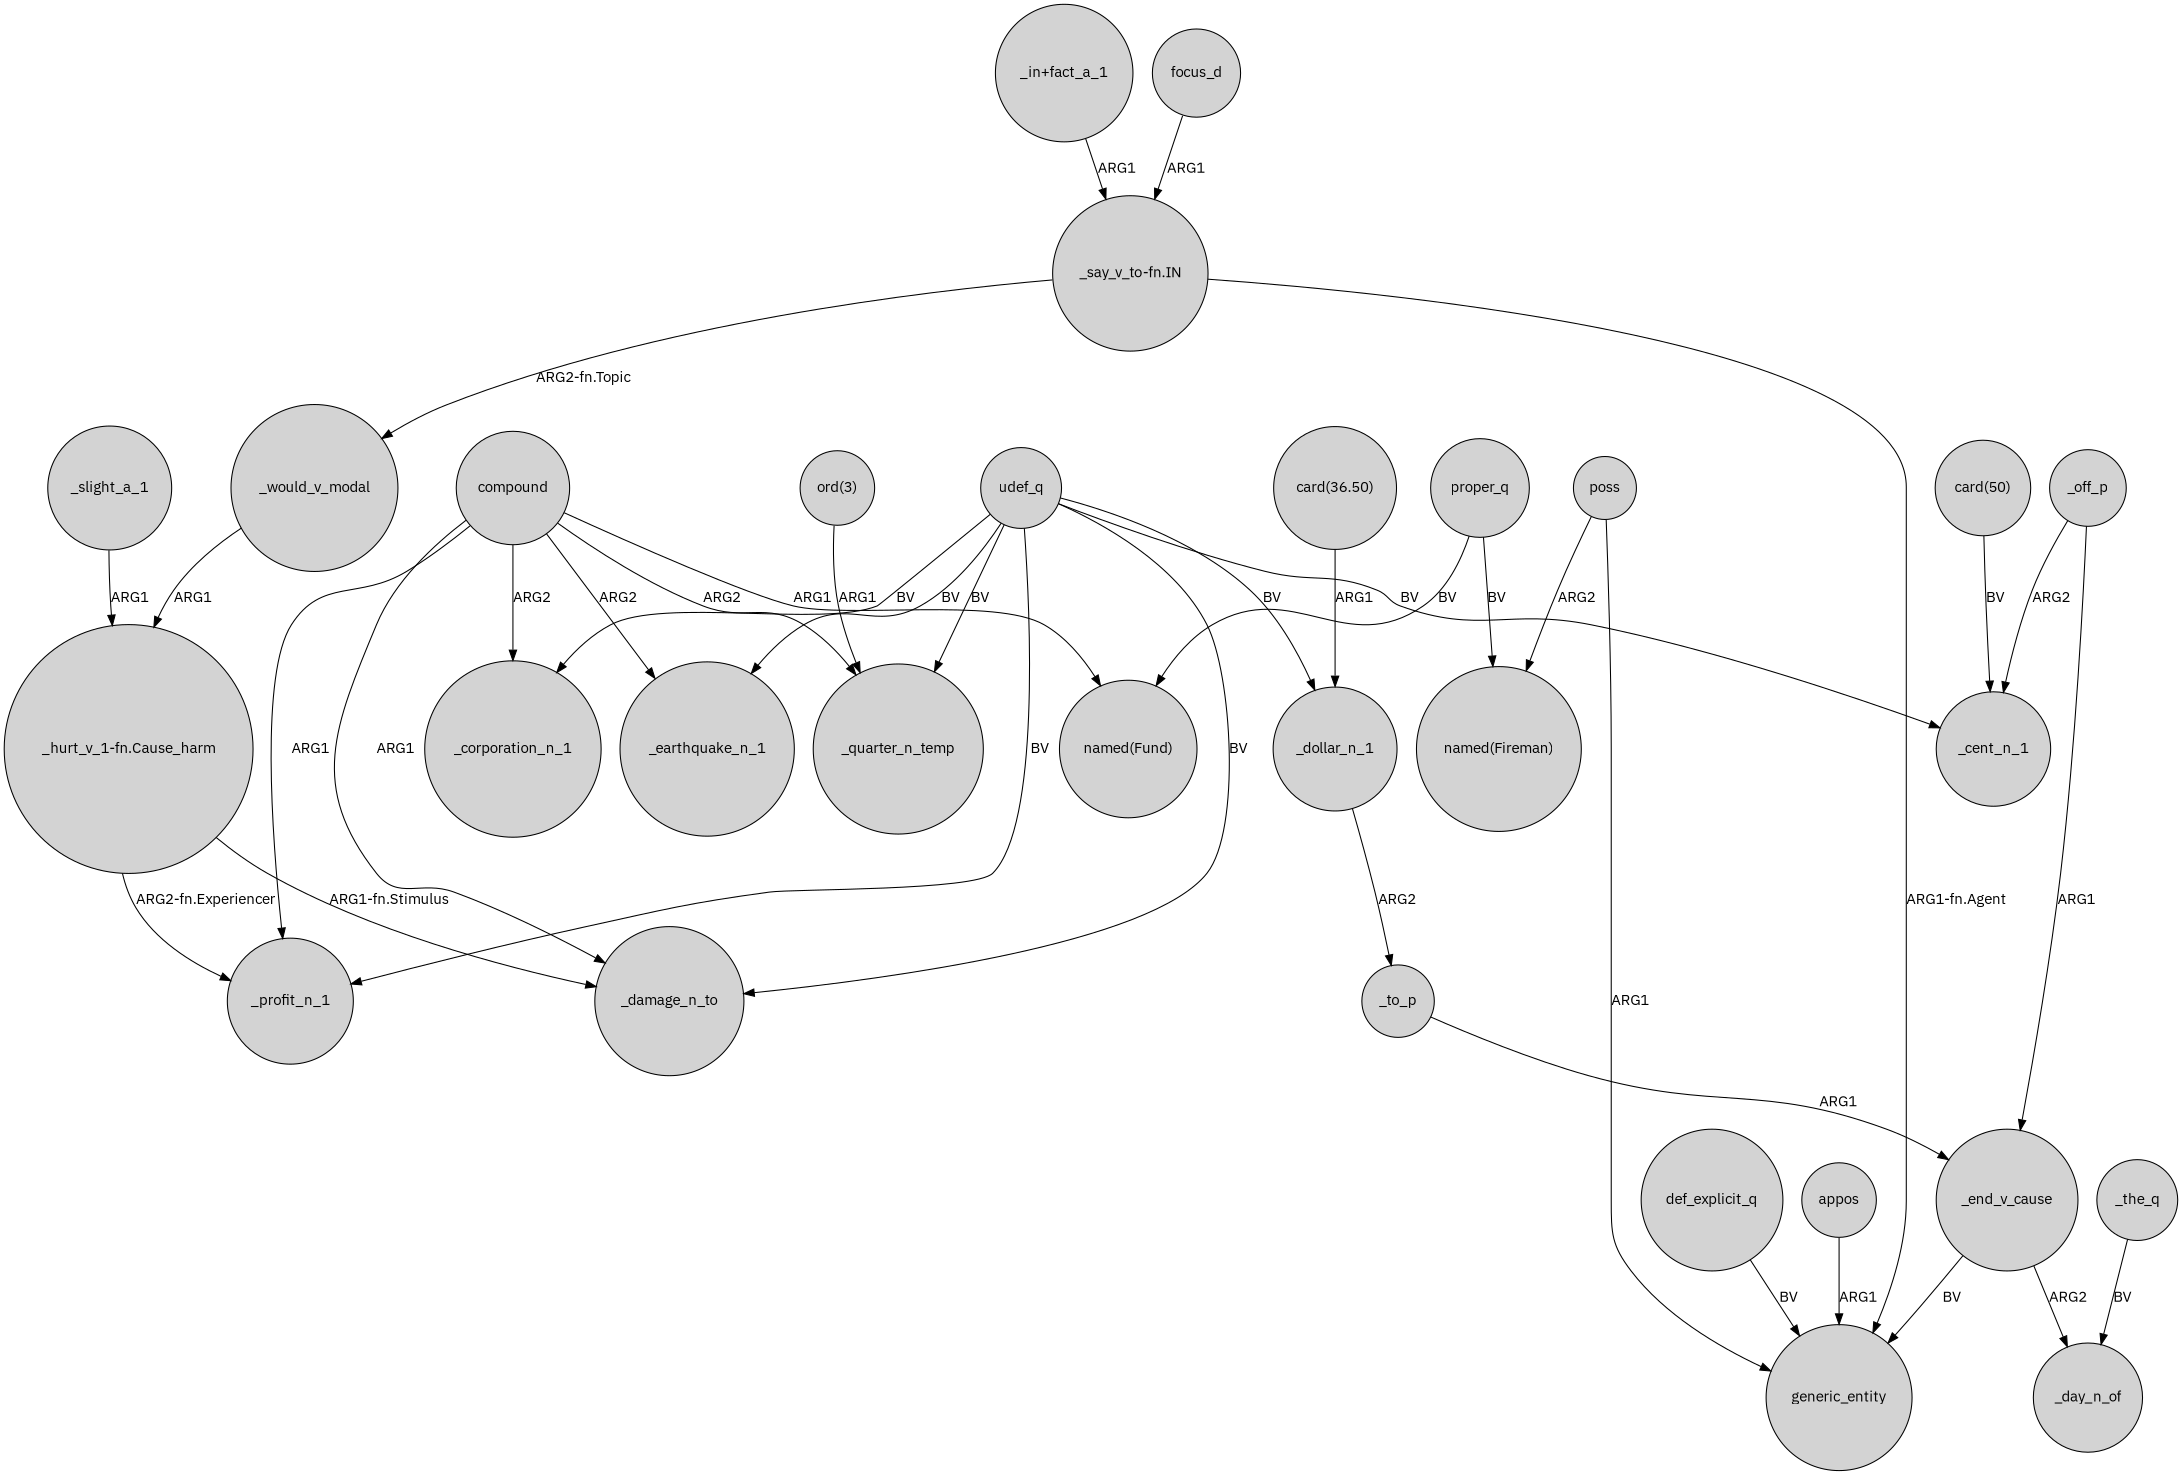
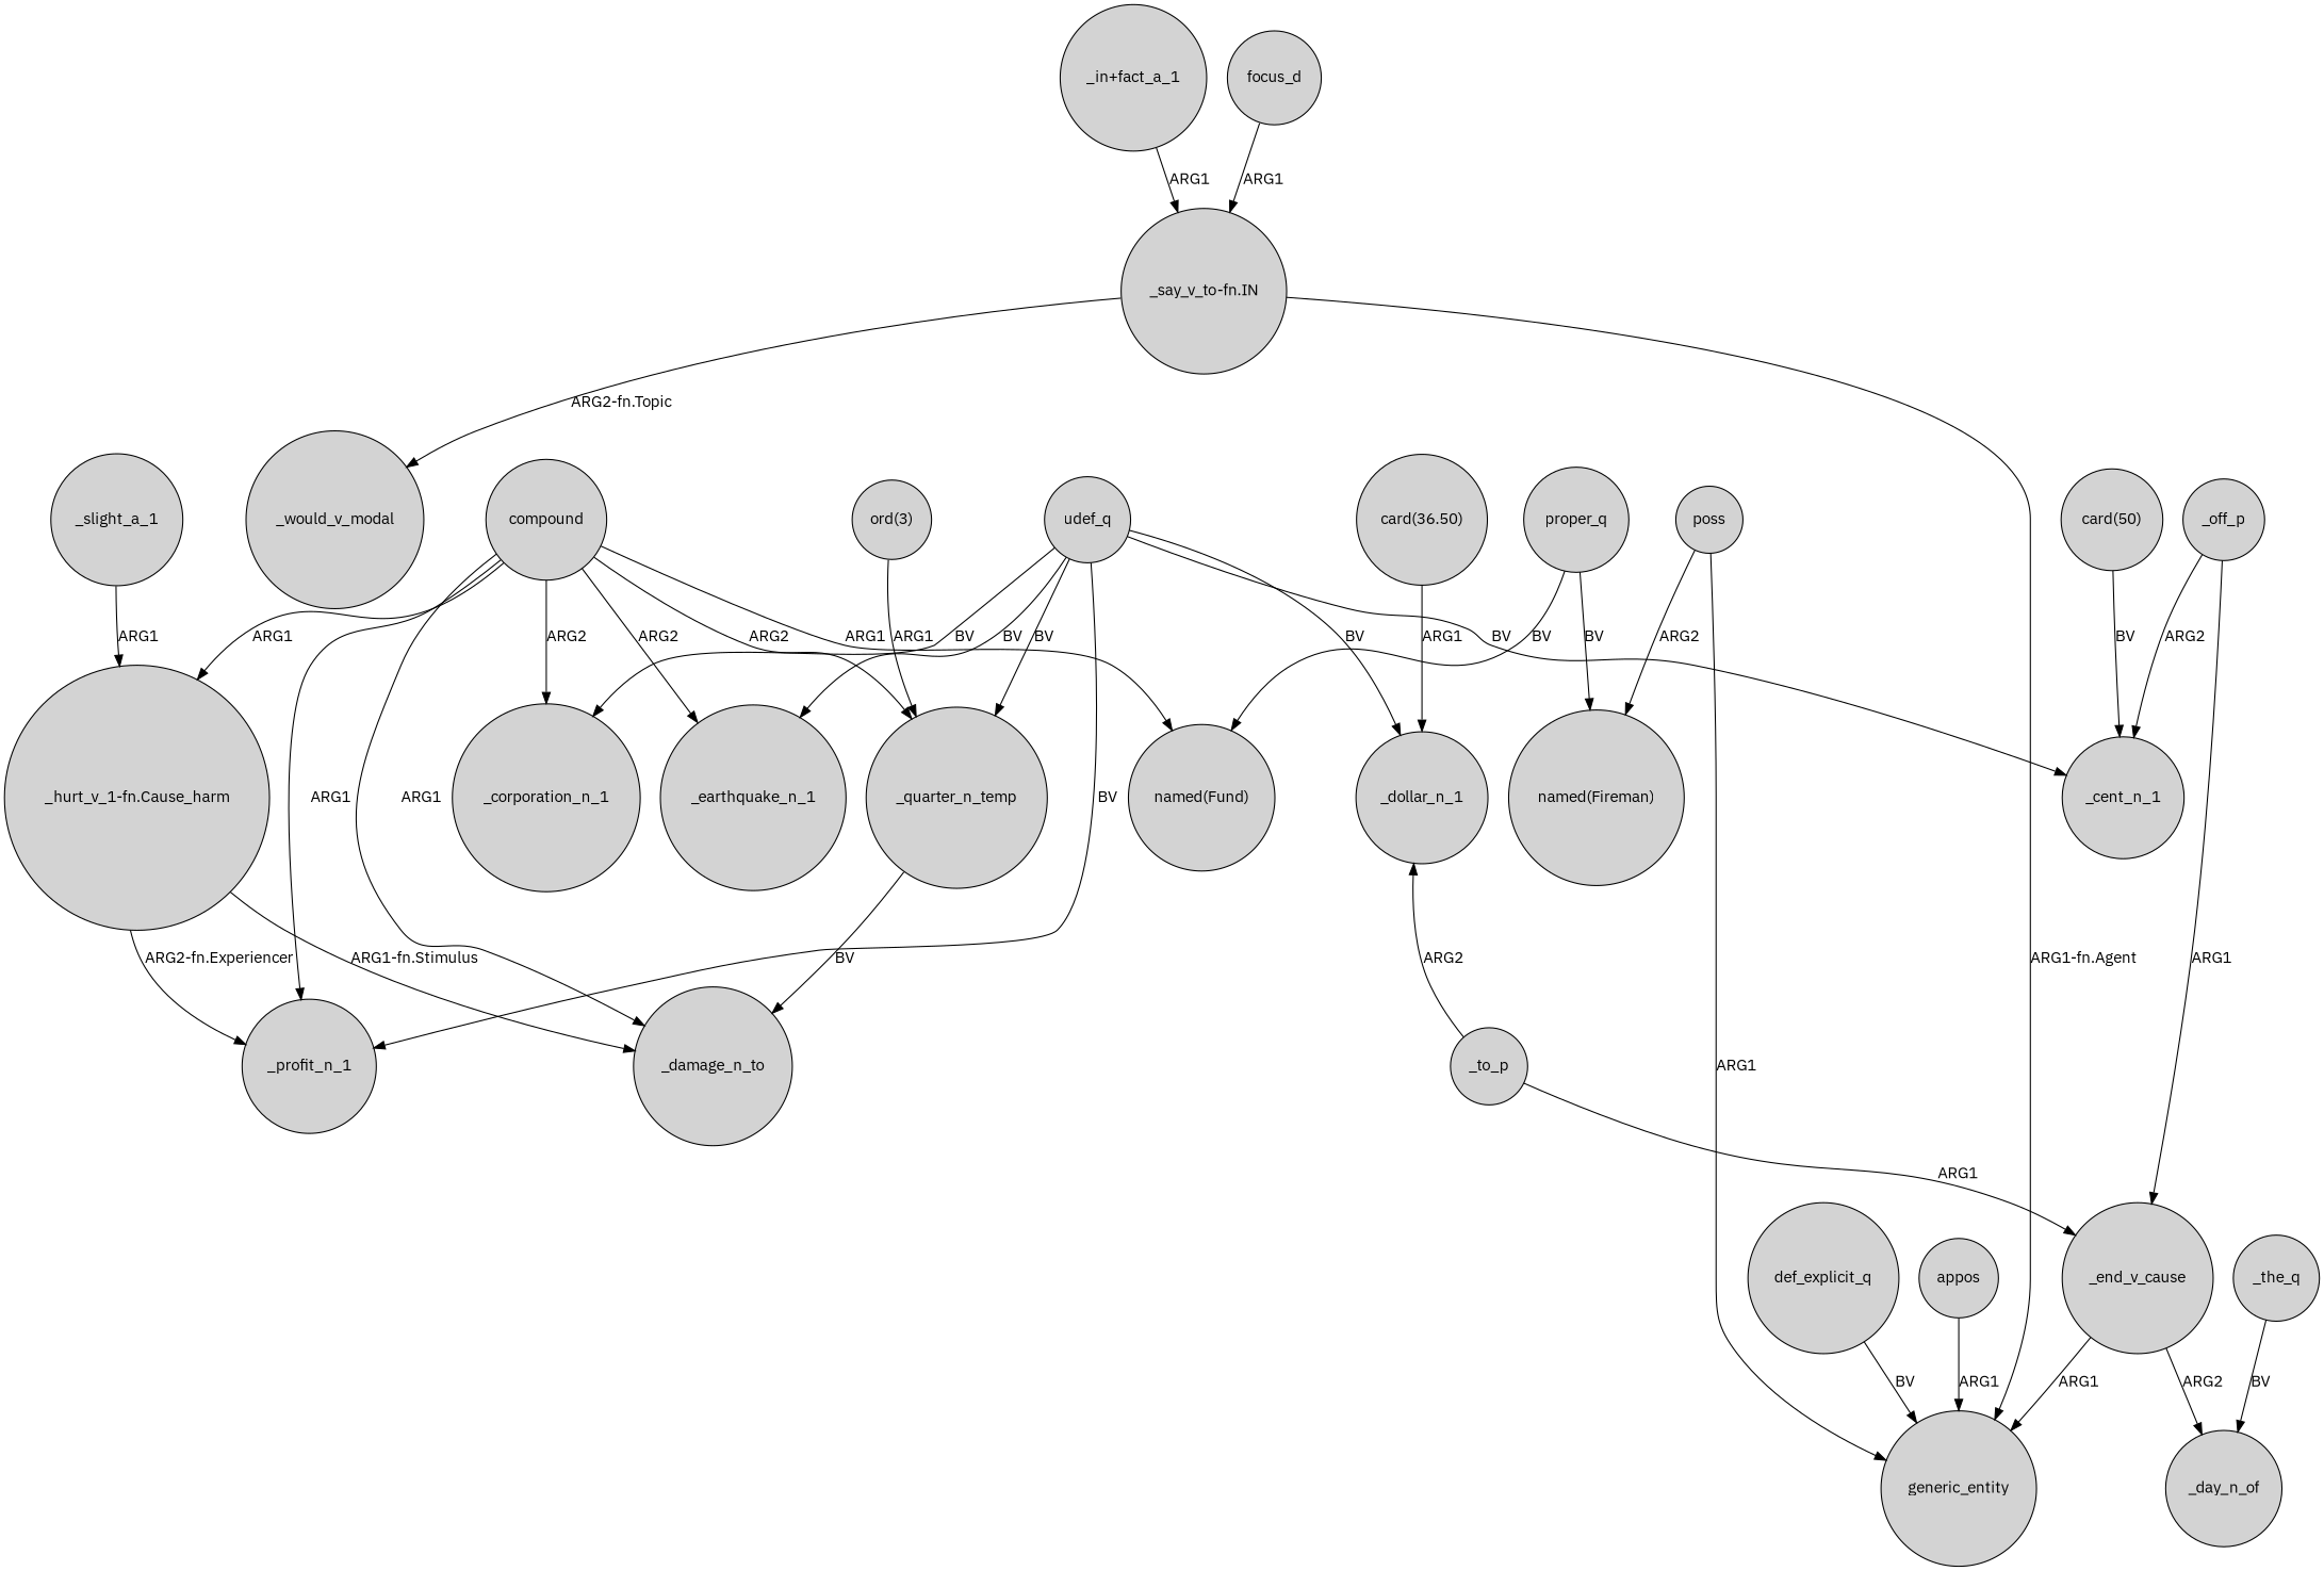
  digraph {
    fontname="IBM Plex Sans"
    node [fontname="IBM Plex Sans" shape=circle style=filled]
    edge [fontname="IBM Plex Sans"]
    "_say_v_to-fn.IN"
    _would_v_modal
    generic_entity
    "_hurt_v_1-fn.Cause_harm"
    _damage_n_to
    _profit_n_1
    "card(50)"
    _cent_n_1
    compound
    _quarter_n_temp
    _earthquake_n_1
    "named(Fund)"
    _corporation_n_1
    poss
    "named(Fireman)"
    "_in+fact_a_1"
    _to_p
    _dollar_n_1
    _end_v_cause
    _day_n_of
    n21 [label="ord(3)"]
    proper_q
    def_explicit_q
    _slight_a_1
    udef_q
    appos
    _the_q
    _off_p
    "card(36.50)"
    focus_d
    "_say_v_to-fn.IN" -> _would_v_modal [label="ARG2-fn.Topic"]
    "_say_v_to-fn.IN" -> generic_entity [label="ARG1-fn.Agent"]
-   _would_v_modal -> "_hurt_v_1-fn.Cause_harm" [label=ARG1]
+   compound -> "_hurt_v_1-fn.Cause_harm" [label=ARG1]
    "_hurt_v_1-fn.Cause_harm" -> _damage_n_to [label="ARG1-fn.Stimulus"]
    "_hurt_v_1-fn.Cause_harm" -> _profit_n_1 [label="ARG2-fn.Experiencer"]
    "card(50)" -> _cent_n_1 [label=BV]
    compound -> _damage_n_to [label=ARG1]
    compound -> _profit_n_1 [label=ARG1]
    compound -> _quarter_n_temp [label=ARG2]
    compound -> _earthquake_n_1 [label=ARG2]
    compound -> "named(Fund)" [label=ARG1]
    compound -> _corporation_n_1 [label=ARG2]
    poss -> generic_entity [label=ARG1]
    poss -> "named(Fireman)" [label=ARG2]
    "_in+fact_a_1" -> "_say_v_to-fn.IN" [label=ARG1]
-   _dollar_n_1 -> _to_p [label=ARG2]
+   _to_p -> _dollar_n_1 [label=ARG2]
    _to_p -> _end_v_cause [label=ARG1]
-   _end_v_cause -> generic_entity [label=BV]
+   _end_v_cause -> generic_entity [label=ARG1]
    _end_v_cause -> _day_n_of [label=ARG2]
    n21 -> _quarter_n_temp [label=ARG1]
    proper_q -> "named(Fund)" [label=BV]
    proper_q -> "named(Fireman)" [label=BV]
    def_explicit_q -> generic_entity [label=BV]
    _slight_a_1 -> "_hurt_v_1-fn.Cause_harm" [label=ARG1]
-   udef_q -> _damage_n_to [label=BV]
+   _quarter_n_temp -> _damage_n_to [label=BV]
    udef_q -> _profit_n_1 [label=BV]
    udef_q -> _cent_n_1 [label=BV]
    udef_q -> _quarter_n_temp [label=BV]
    udef_q -> _earthquake_n_1 [label=BV]
    udef_q -> _corporation_n_1 [label=BV]
    udef_q -> _dollar_n_1 [label=BV]
    appos -> generic_entity [label=ARG1]
    _the_q -> _day_n_of [label=BV]
    _off_p -> _cent_n_1 [label=ARG2]
    _off_p -> _end_v_cause [label=ARG1]
    "card(36.50)" -> _dollar_n_1 [label=ARG1]
    focus_d -> "_say_v_to-fn.IN" [label=ARG1]
  }
